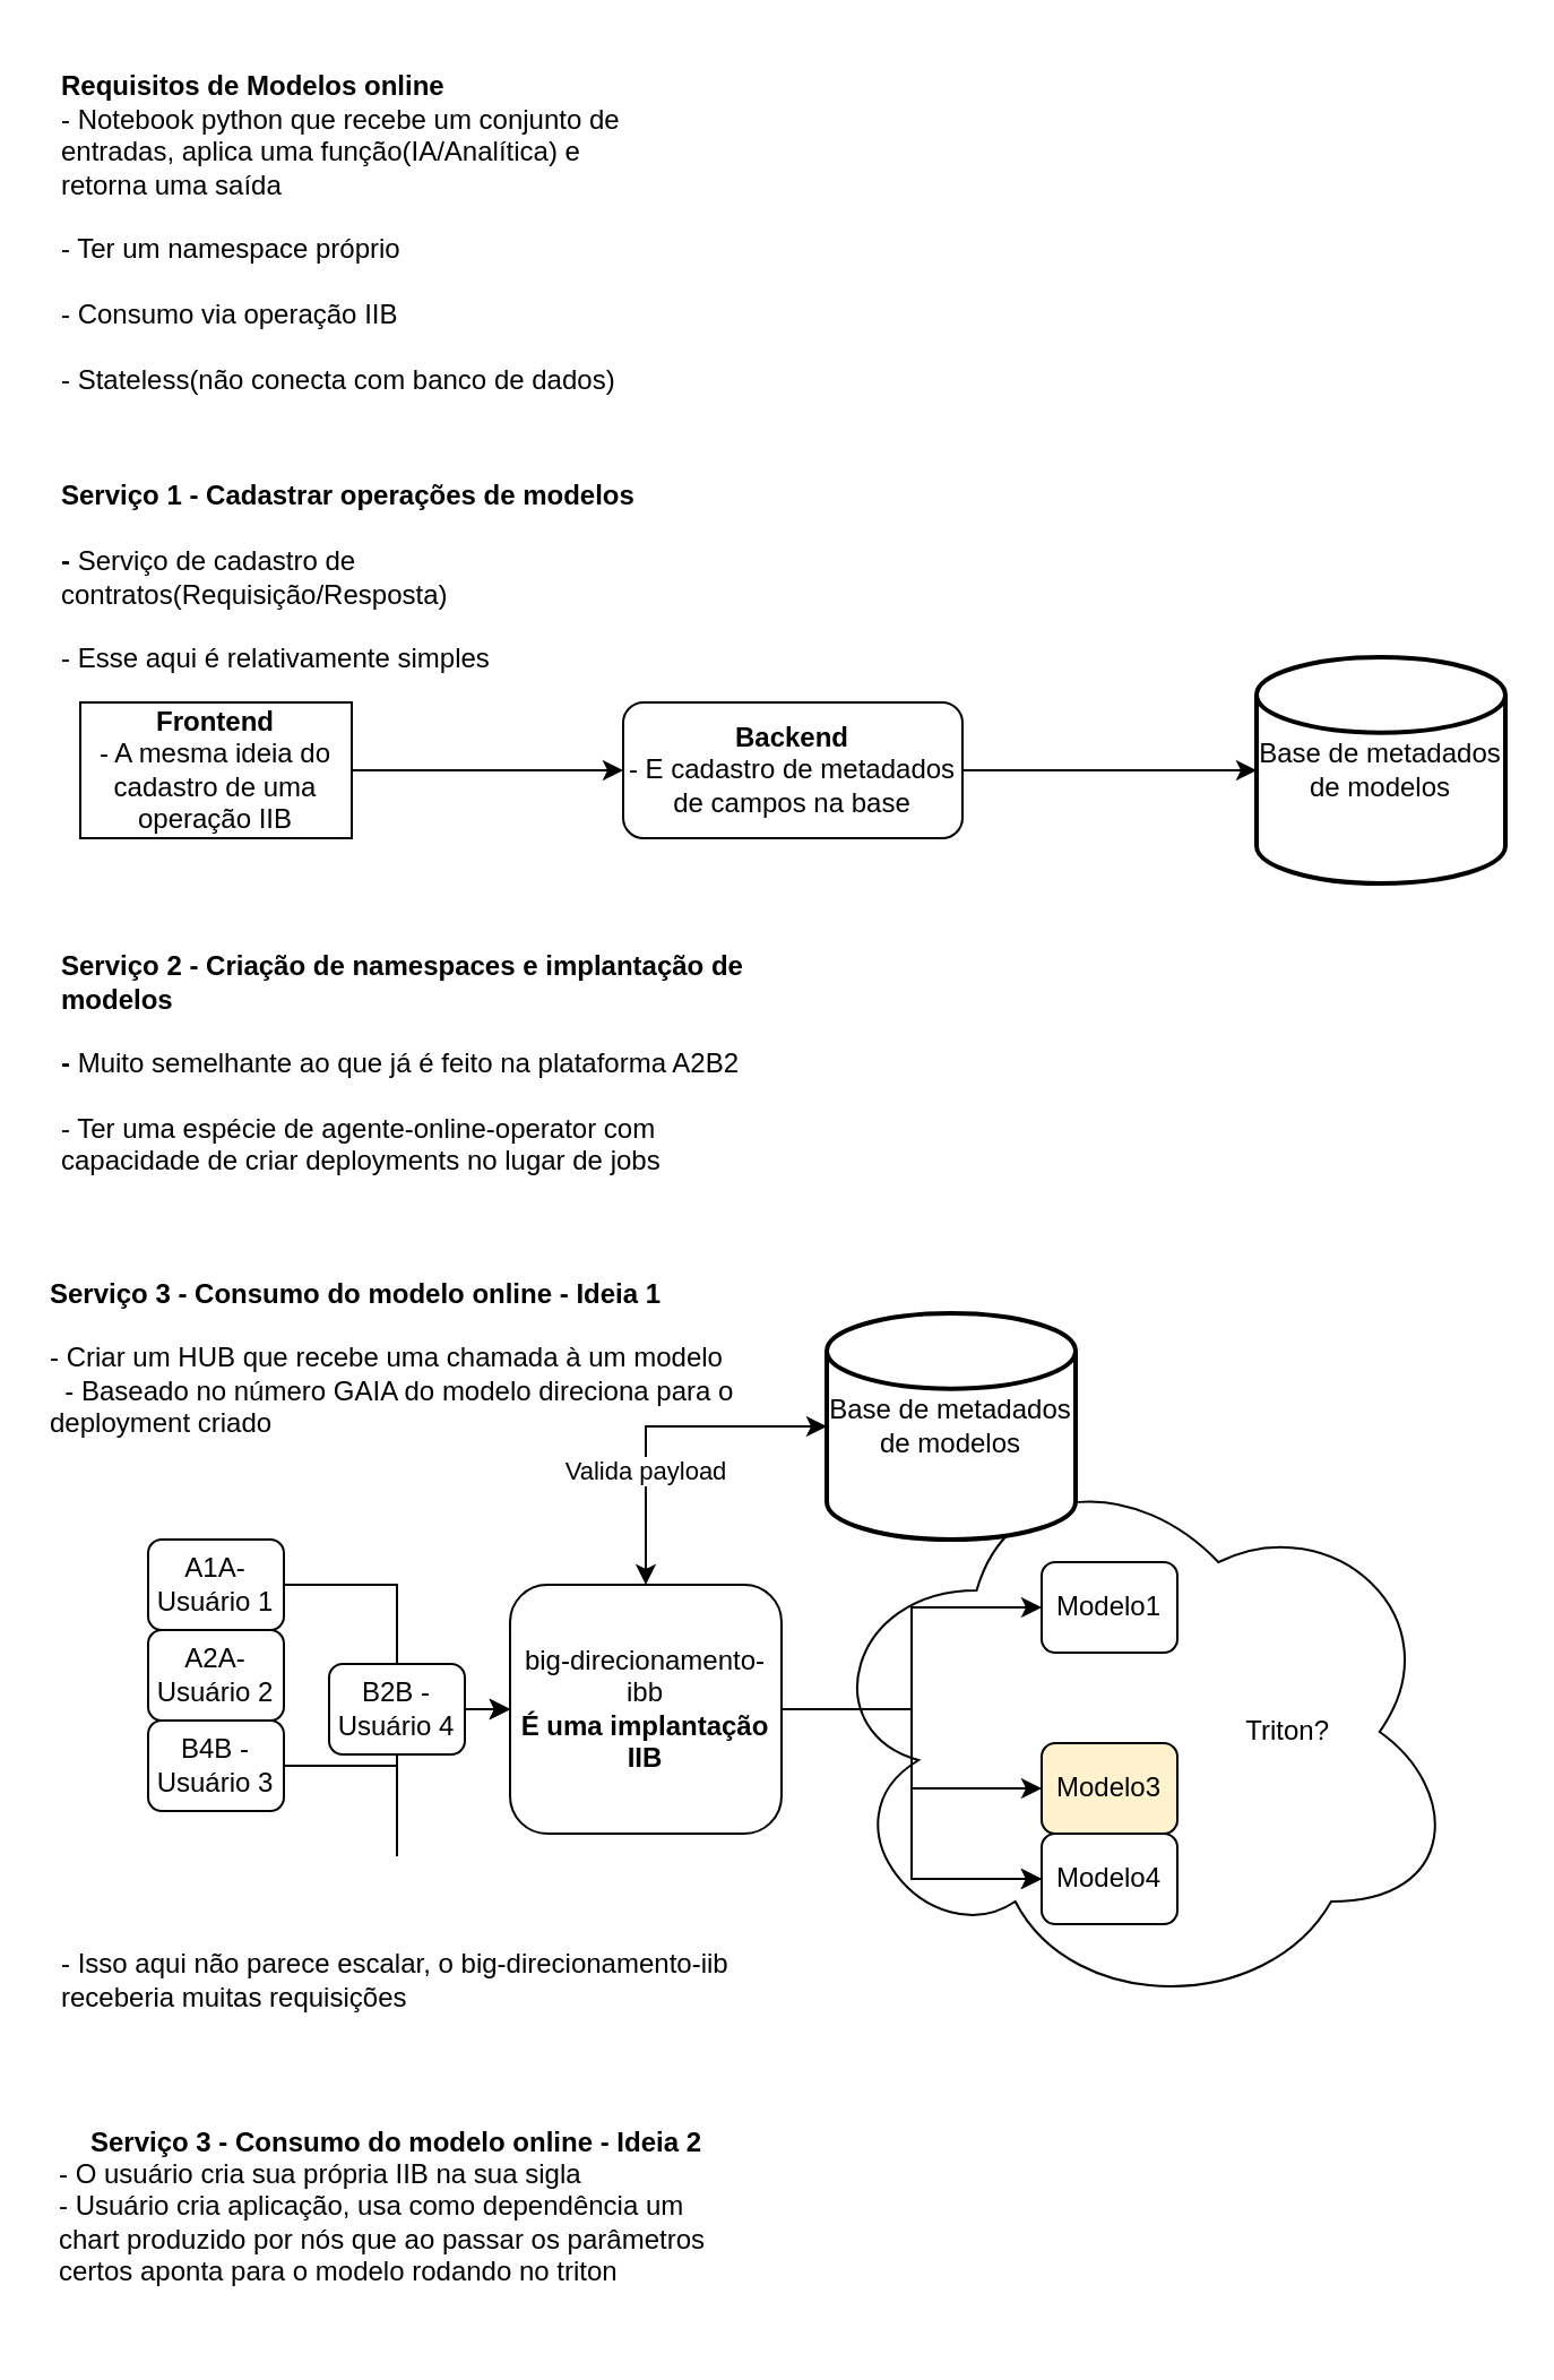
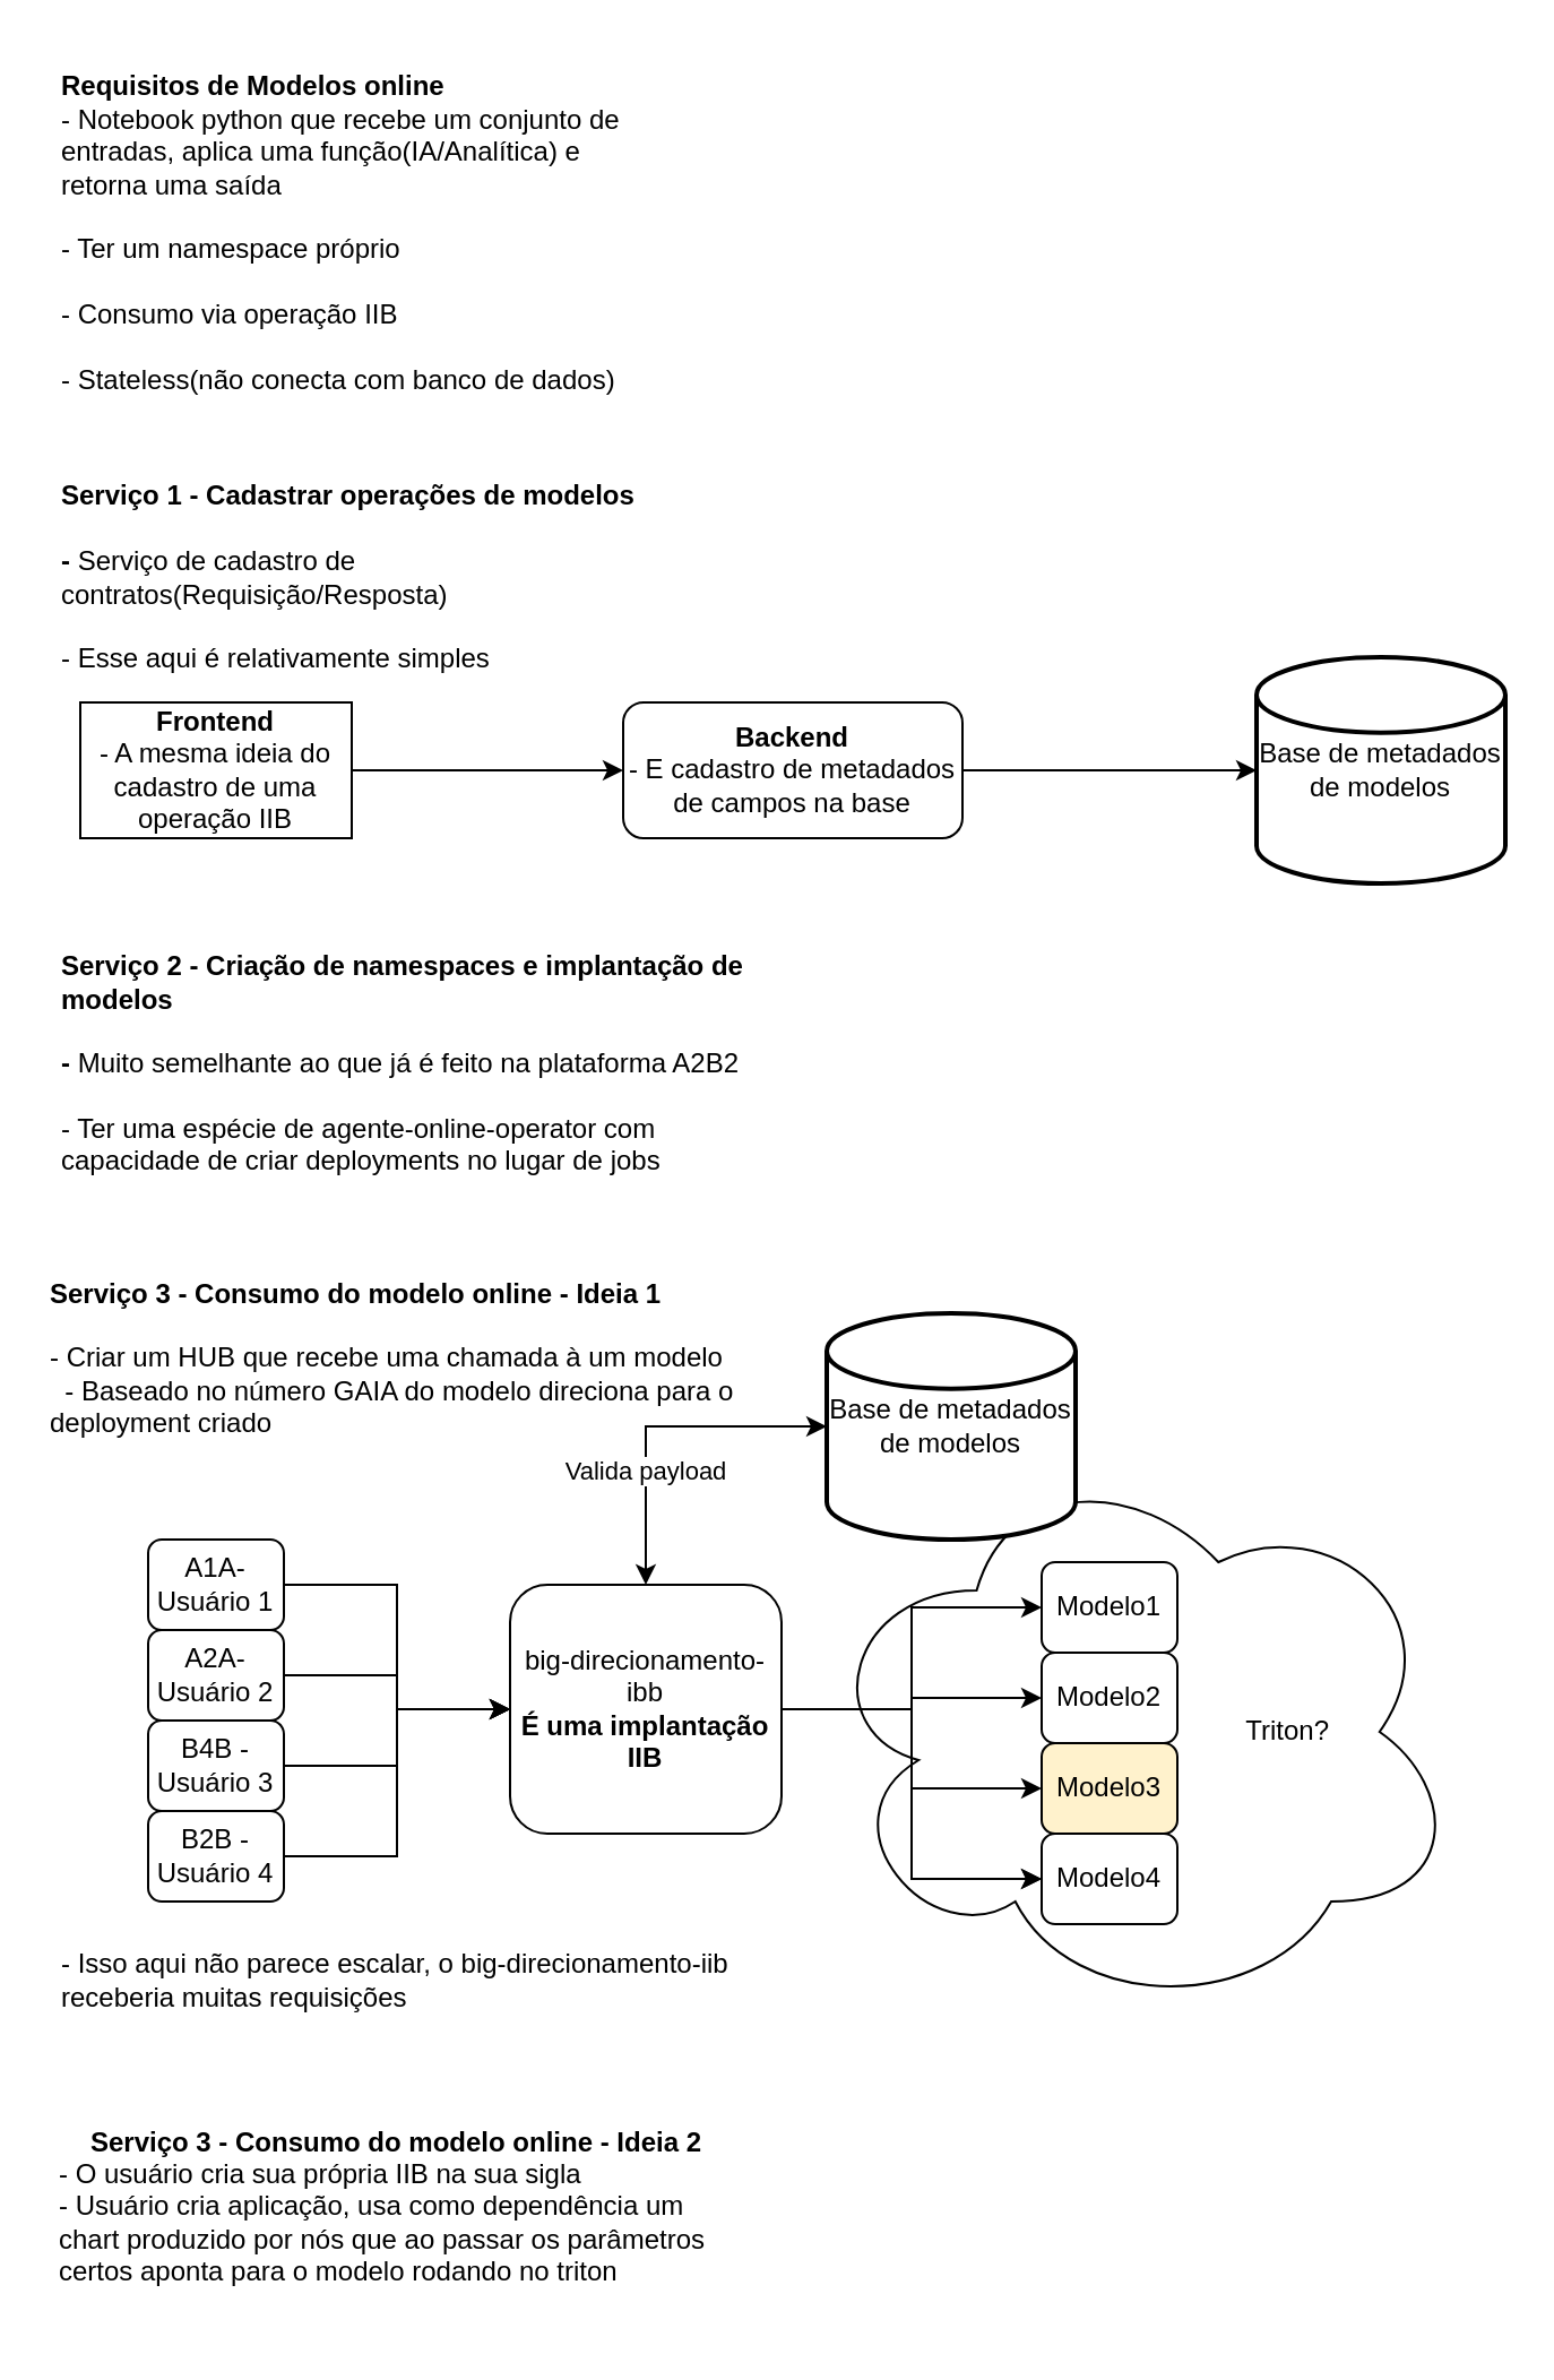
  <mxCell id="0" />
  <mxCell id="1" parent="0" />
  <mxCell id="2" value="&amp;nbsp; &amp;nbsp; &amp;nbsp; &amp;nbsp; &amp;nbsp; &amp;nbsp; &amp;nbsp; &amp;nbsp; &amp;nbsp; &amp;nbsp; &amp;nbsp; &amp;nbsp; &amp;nbsp; &amp;nbsp; &amp;nbsp; &amp;nbsp; &amp;nbsp; &amp;nbsp; &amp;nbsp; &amp;nbsp; Triton?" style="ellipse;shape=cloud;whiteSpace=wrap;html=1;" vertex="1" parent="1"><mxGeometry x="360" y="640" width="285" height="250" as="geometry" /></mxCell>
  <mxCell id="3" value="&lt;b&gt;Requisitos de Modelos online&lt;/b&gt;&lt;div&gt;- Notebook python que recebe um conjunto de entradas, aplica uma função(IA/Analítica) e retorna uma saída&lt;br&gt;&lt;br&gt;&lt;/div&gt;&lt;div&gt;- Ter um namespace próprio&lt;br&gt;&lt;br&gt;&lt;/div&gt;&lt;div&gt;- Consumo via operação IIB&lt;/div&gt;&lt;div&gt;&lt;br&gt;&lt;/div&gt;&lt;div&gt;- Stateless(não conecta com banco de dados)&lt;div style=&quot;&quot;&gt;&lt;br&gt;&lt;/div&gt;&lt;/div&gt;" style="text;html=1;align=left;verticalAlign=middle;whiteSpace=wrap;rounded=0;" vertex="1" parent="1"><mxGeometry x="25" y="20" width="250" height="180" as="geometry" /></mxCell>
  <mxCell id="4" style="edgeStyle=orthogonalEdgeStyle;rounded=0;orthogonalLoop=1;jettySize=auto;html=1;entryX=0;entryY=0.5;entryDx=0;entryDy=0;" edge="1" parent="1" source="5" target="9"><mxGeometry relative="1" as="geometry" /></mxCell>
  <mxCell id="5" value="&lt;b&gt;Frontend&lt;/b&gt;&lt;br&gt;- A mesma ideia do cadastro de uma operação IIB" style="rounded=0;whiteSpace=wrap;html=1;" vertex="1" parent="1"><mxGeometry y="310" width="120" height="60" as="geometry" x="35" /></mxCell>
  <mxCell id="6" value="Base de metadados de modelos" style="strokeWidth=2;html=1;shape=mxgraph.flowchart.database;whiteSpace=wrap;" vertex="1" parent="1"><mxGeometry x="555" y="290" width="110" height="100" as="geometry" /></mxCell>
  <mxCell id="7" value="&lt;b&gt;Serviço 1 - Cadastrar operações de modelos&lt;/b&gt;&lt;div&gt;&lt;b&gt;&lt;br&gt;&lt;/b&gt;&lt;/div&gt;&lt;div&gt;&lt;b&gt;- &lt;/b&gt;Serviço de cadastro de contratos(Requisição/Resposta)&lt;br&gt;&lt;br&gt;- Esse aqui é relativamente simples&lt;/div&gt;" style="text;html=1;align=left;verticalAlign=middle;whiteSpace=wrap;rounded=0;" vertex="1" parent="1"><mxGeometry x="25" y="210" width="300" height="90" as="geometry" /></mxCell>
  <mxCell id="8" style="edgeStyle=orthogonalEdgeStyle;rounded=0;orthogonalLoop=1;jettySize=auto;html=1;entryX=0;entryY=0.5;entryDx=0;entryDy=0;entryPerimeter=0;" edge="1" parent="1" source="9" target="6"><mxGeometry relative="1" as="geometry"><mxPoint x="515" y="340" as="targetPoint" /></mxGeometry></mxCell>
  <mxCell id="9" value="&lt;b&gt;Backend&lt;/b&gt;&lt;div&gt;- E cadastro de metadados de campos na base&lt;/div&gt;" style="rounded=1;whiteSpace=wrap;html=1;" vertex="1" parent="1"><mxGeometry x="275" y="310" width="150" height="60" as="geometry" /></mxCell>
  <mxCell id="10" value="&lt;b&gt;Serviço 2 - Criação de namespaces e implantação de modelos&lt;/b&gt;&lt;div&gt;&lt;b&gt;&lt;br&gt;&lt;/b&gt;&lt;/div&gt;&lt;div&gt;&lt;b&gt;- &lt;/b&gt;Muito semelhante ao que já é feito na plataforma A2B2&amp;nbsp;&lt;/div&gt;&lt;div&gt;&lt;br&gt;&lt;/div&gt;&lt;div&gt;- Ter uma espécie de agente-online-operator com capacidade de criar deployments no lugar de jobs&lt;/div&gt;" style="text;html=1;align=left;verticalAlign=middle;whiteSpace=wrap;rounded=0;" vertex="1" parent="1"><mxGeometry x="25" y="410" width="310" height="120" as="geometry" /></mxCell>
  <mxCell id="11" value="&lt;b&gt;Serviço 3 - Consumo do modelo online - Ideia 1&lt;/b&gt;&lt;div&gt;&lt;br&gt;&lt;/div&gt;&lt;div&gt;- Criar um HUB que recebe uma chamada à um modelo&lt;br&gt;&amp;nbsp; - Baseado no número GAIA do modelo direciona para o deployment criado&lt;/div&gt;" style="text;html=1;align=left;verticalAlign=middle;whiteSpace=wrap;rounded=0;" vertex="1" parent="1"><mxGeometry x="20" y="540" width="310" height="120" as="geometry" /></mxCell>
  <mxCell id="12" style="edgeStyle=orthogonalEdgeStyle;rounded=0;orthogonalLoop=1;jettySize=auto;html=1;entryX=0;entryY=0.5;entryDx=0;entryDy=0;" edge="1" parent="1" source="17" target="26"><mxGeometry relative="1" as="geometry"><mxPoint x="385" y="660" as="targetPoint" /></mxGeometry></mxCell>
  <mxCell id="13" style="edgeStyle=orthogonalEdgeStyle;rounded=0;orthogonalLoop=1;jettySize=auto;html=1;" edge="1" parent="1" source="17" target="29"><mxGeometry relative="1" as="geometry" /></mxCell>
+ <mxCell id="14" style="edgeStyle=orthogonalEdgeStyle;rounded=0;orthogonalLoop=1;jettySize=auto;html=1;entryX=0;entryY=0.5;entryDx=0;entryDy=0;" edge="1" parent="1" source="17" target="27"><mxGeometry relative="1" as="geometry" /></mxCell>
  <mxCell id="15" style="edgeStyle=orthogonalEdgeStyle;rounded=0;orthogonalLoop=1;jettySize=auto;html=1;entryX=0;entryY=0.5;entryDx=0;entryDy=0;" edge="1" parent="1" source="17" target="28"><mxGeometry relative="1" as="geometry" /></mxCell>
  <mxCell id="16" style="edgeStyle=orthogonalEdgeStyle;rounded=0;orthogonalLoop=1;jettySize=auto;html=1;entryX=0;entryY=0.5;entryDx=0;entryDy=0;" edge="1" parent="1" source="17" target="29"><mxGeometry relative="1" as="geometry" /></mxCell>
  <mxCell id="17" value="big-direcionamento-ibb&lt;div&gt;&lt;b&gt;É uma implantação IIB&lt;/b&gt;&lt;/div&gt;" style="rounded=1;whiteSpace=wrap;html=1;" vertex="1" parent="1"><mxGeometry x="225" y="700" width="120" height="110" as="geometry" /></mxCell>
  <mxCell id="18" style="edgeStyle=orthogonalEdgeStyle;rounded=0;orthogonalLoop=1;jettySize=auto;html=1;entryX=0;entryY=0.5;entryDx=0;entryDy=0;" edge="1" parent="1" source="19" target="17"><mxGeometry relative="1" as="geometry" /></mxCell>
  <mxCell id="19" value="A1A- Usuário 1" style="rounded=1;whiteSpace=wrap;html=1;" vertex="1" parent="1"><mxGeometry x="65" y="680" width="60" height="40" as="geometry" /></mxCell>
+ <mxCell id="20" style="edgeStyle=orthogonalEdgeStyle;rounded=0;orthogonalLoop=1;jettySize=auto;html=1;entryX=0;entryY=0.5;entryDx=0;entryDy=0;" edge="1" parent="1" source="21" target="17"><mxGeometry relative="1" as="geometry" /></mxCell>
  <mxCell id="21" value="A2A-Usuário 2" style="rounded=1;whiteSpace=wrap;html=1;" vertex="1" parent="1"><mxGeometry x="65" y="720" width="60" height="40" as="geometry" /></mxCell>
  <mxCell id="22" style="edgeStyle=orthogonalEdgeStyle;rounded=0;orthogonalLoop=1;jettySize=auto;html=1;entryX=0;entryY=0.5;entryDx=0;entryDy=0;" edge="1" parent="1" source="23" target="17"><mxGeometry relative="1" as="geometry" /></mxCell>
  <mxCell id="23" value="B4B -Usuário 3" style="rounded=1;whiteSpace=wrap;html=1;" vertex="1" parent="1"><mxGeometry x="65" y="760" width="60" height="40" as="geometry" /></mxCell>
  <mxCell id="24" style="edgeStyle=orthogonalEdgeStyle;rounded=0;orthogonalLoop=1;jettySize=auto;html=1;entryX=0;entryY=0.5;entryDx=0;entryDy=0;" edge="1" parent="1" source="25" target="17"><mxGeometry relative="1" as="geometry"><Array as="points"><mxPoint x="175" y="820" /><mxPoint x="175" y="755" /></Array></mxGeometry></mxCell>
- <mxCell id="25" value="B2B - Usuário 4" style="rounded=1;whiteSpace=wrap;html=1;" vertex="1" parent="1"><mxGeometry x="145" y="735" width="60" height="40" as="geometry" /></mxCell>
+ <mxCell id="25" value="B2B - Usuário 4" style="rounded=1;whiteSpace=wrap;html=1;" vertex="1" parent="1"><mxGeometry x="65" y="800" width="60" height="40" as="geometry" /></mxCell>
  <mxCell id="26" value="Modelo1" style="rounded=1;whiteSpace=wrap;html=1;" vertex="1" parent="1"><mxGeometry x="460" y="690" width="60" height="40" as="geometry" /></mxCell>
+ <mxCell id="27" value="Modelo2" style="rounded=1;whiteSpace=wrap;html=1;" vertex="1" parent="1"><mxGeometry x="460" y="730" width="60" height="40" as="geometry" /></mxCell>
  <mxCell id="28" value="Modelo3" style="rounded=1;whiteSpace=wrap;html=1;fillColor=#fff2cc;" vertex="1" parent="1"><mxGeometry x="460" y="770" width="60" height="40" as="geometry" /></mxCell>
  <mxCell id="29" value="Modelo4" style="rounded=1;whiteSpace=wrap;html=1;" vertex="1" parent="1"><mxGeometry x="460" y="810" width="60" height="40" as="geometry" /></mxCell>
  <mxCell id="30" style="edgeStyle=orthogonalEdgeStyle;rounded=0;orthogonalLoop=1;jettySize=auto;html=1;startArrow=classic;startFill=1;" edge="1" parent="1" source="32" target="17"><mxGeometry relative="1" as="geometry" /></mxCell>
  <mxCell id="31" value="Valida payload" style="edgeLabel;html=1;align=center;verticalAlign=middle;resizable=0;points=[];" vertex="1" connectable="0" parent="30"><mxGeometry x="0.322" y="-1" relative="1" as="geometry"><mxPoint as="offset" /></mxGeometry></mxCell>
  <mxCell id="32" value="Base de metadados de modelos" style="strokeWidth=2;html=1;shape=mxgraph.flowchart.database;whiteSpace=wrap;" vertex="1" parent="1"><mxGeometry x="365" y="580" width="110" height="100" as="geometry" /></mxCell>
  <mxCell id="33" value="- Isso aqui não parece escalar, o big-direcionamento-iib receberia muitas requisições" style="text;html=1;align=left;verticalAlign=middle;whiteSpace=wrap;rounded=0;" vertex="1" parent="1"><mxGeometry x="25" y="860" width="350" height="30" as="geometry" /></mxCell>
  <mxCell id="34" value="&lt;b&gt;Serviço 3 - Consumo do modelo online - Ideia 2&lt;/b&gt;&lt;div style=&quot;text-align: left;&quot;&gt;- O usuário cria sua própria IIB na sua sigla&lt;/div&gt;&lt;div style=&quot;text-align: left;&quot;&gt;- Usuário cria aplicação, usa como dependência um chart produzido por nós que ao passar os parâmetros certos aponta para o modelo rodando no triton&lt;/div&gt;" style="text;html=1;align=center;verticalAlign=middle;whiteSpace=wrap;rounded=0;" vertex="1" parent="1"><mxGeometry x="25" y="920" width="300" height="110" as="geometry" /></mxCell>
